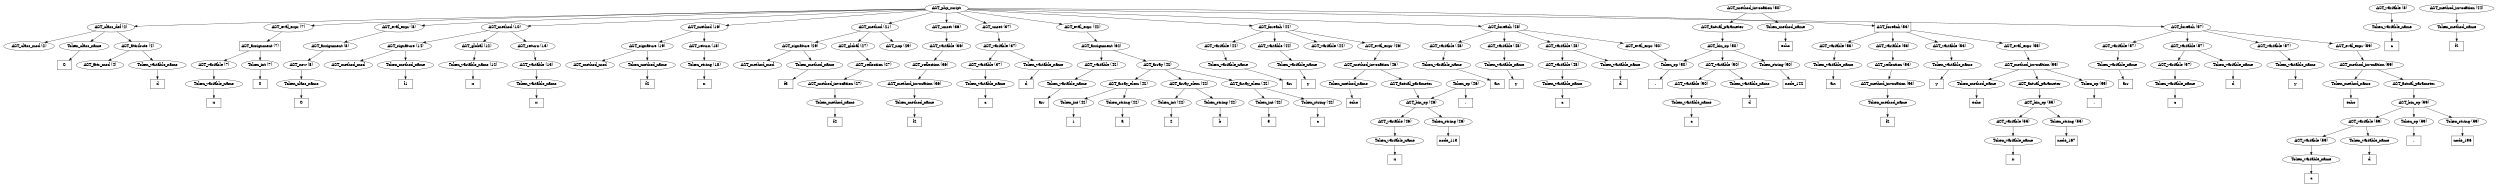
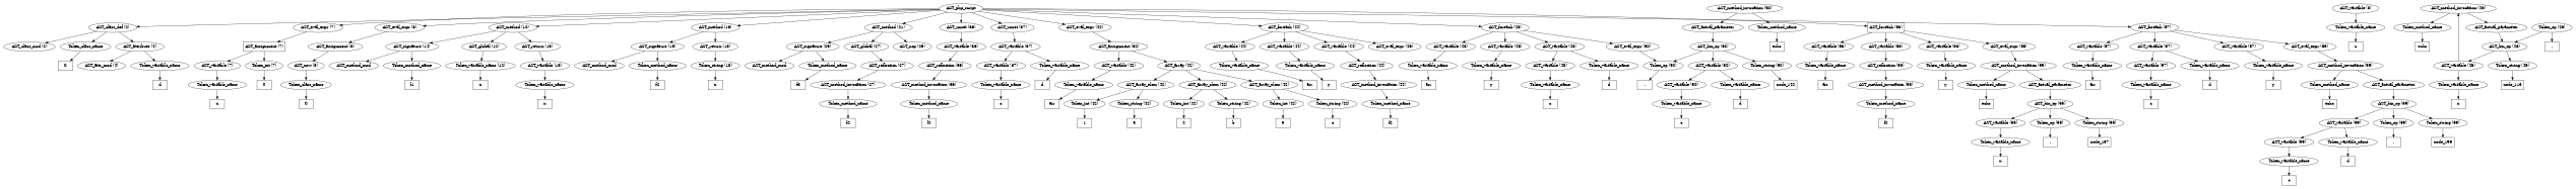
  digraph {
    n1 [label=AST_php_script]
    n2 [label="AST_class_def (2)"]
    n3 [label="AST_eval_expr (7)"]
    n4 [label="AST_eval_expr (8)"]
    n5 [label="AST_method (10)"]
    n6 [label="AST_method (16)"]
    n7 [label="AST_method (21)"]
    n8 [label="AST_unset (36)"]
    n9 [label="AST_unset (37)"]
    n10 [label="AST_eval_expr (42)"]
    n11 [label="AST_foreach (44)"]
    n12 [label="AST_foreach (48)"]
    n13 [label="AST_foreach (53)" shape=box]
    n14 [label="AST_foreach (57)"]
    n15 [label="AST_class_mod (2)"]
    n16 [label=Token_class_name]
    n17 [label="AST_attribute (4)"]
    n18 [label="AST_assignment (7)" shape=box]
    n19 [label="AST_assignment (8)"]
    n20 [label="AST_signature (14)"]
    n21 [label="AST_global (12)"]
    n22 [label="AST_return (13)"]
    n23 [label="AST_signature (19)"]
    n24 [label="AST_return (18)"]
    n25 [label="AST_signature (29)"]
    n26 [label="AST_global (27)"]
    n27 [label="AST_nop (29)"]
    n28 [label="AST_variable (36)"]
    n29 [label="AST_variable (37)"]
    n30 [label="AST_assignment (62)"]
    n31 [label="AST_variable (44)"]
    n32 [label="AST_variable (44)"]
    n33 [label="AST_variable (44)"]
    n34 [label="AST_eval_expr (46)"]
    n35 [label="AST_variable (48)"]
    n36 [label="AST_variable (48)"]
    n37 [label="AST_variable (48)"]
    n38 [label="AST_eval_expr (50)"]
    n39 [label="AST_variable (53)"]
    n40 [label="AST_variable (53)"]
    n41 [label="AST_variable (53)"]
    n42 [label="AST_eval_expr (55)"]
    n43 [label="AST_variable (57)"]
    n44 [label="AST_variable (57)"]
    n45 [label="AST_variable (57)"]
    n46 [label="AST_eval_expr (59)"]
    n47 [label=C shape=box]
    n48 [label="AST_attr_mod (4)"]
    n49 [label=Token_variable_name]
    n50 [label=d shape=box]
    n51 [label="AST_variable (7)"]
    n52 [label="Token_int (7)"]
    n53 [label=Token_variable_name]
    n54 [label=0 shape=box]
    n55 [label=x shape=box]
    n56 [label="AST_new (8)"]
    n57 [label="AST_variable (8)"]
    n58 [label=Token_variable_name]
    n59 [label=Token_class_name]
    n60 [label=c shape=box]
    n61 [label=C shape=box]
    n62 [label=AST_method_mod]
    n63 [label=Token_method_name]
    n64 [label="Token_variable_name (12)"]
    n65 [label="AST_variable (13)"]
    n66 [label=f1 shape=box]
    n67 [label=x shape=box]
    n68 [label=Token_variable_name]
    n69 [label=x shape=box]
    n70 [label=AST_method_mod]
    n71 [label=Token_method_name]
    n72 [label="Token_string (18)"]
    n73 [label=f2 shape=box]
    n74 [label=x shape=box]
    n75 [label=AST_method_mod]
    n76 [label=Token_method_name]
    n77 [label="AST_reflection (27)"]
    n78 [label=f3 shape=box]
    n79 [label="AST_method_invocation (27)"]
    n80 [label=Token_method_name]
    n81 [label=f2 shape=box]
    n82 [label="AST_reflection (36)"]
    n83 [label="AST_method_invocation (36)"]
    n84 [label=Token_method_name]
    n85 [label=f2 shape=box]
    n86 [label="AST_variable (37)"]
    n87 [label=Token_variable_name]
    n88 [label=Token_variable_name]
    n89 [label=d shape=box]
    n90 [label=c shape=box]
    n91 [label="AST_variable (42)"]
    n92 [label="AST_array (42)"]
    n93 [label=Token_variable_name]
    n94 [label="AST_array_elem (42)"]
    n95 [label="AST_array_elem (42)"]
    n96 [label="AST_array_elem (42)"]
    n97 [label=arr shape=box]
    n98 [label="Token_int (42)"]
    n99 [label="Token_string (42)"]
    n100 [label="Token_int (42)"]
    n101 [label="Token_string (42)"]
    n102 [label="Token_int (42)"]
    n103 [label="Token_string (42)"]
    n104 [label=1 shape=box]
    n105 [label=a shape=box]
    n106 [label=2 shape=box]
    n107 [label=b shape=box]
    n108 [label=3 shape=box]
    n109 [label=c shape=box]
    n110 [label=Token_variable_name]
    n111 [label=Token_variable_name]
+   n112 [label="AST_reflection (44)"]
    n113 [label="AST_method_invocation (46)"]
    n114 [label=arr shape=box]
    n115 [label=y shape=box]
    n116 [label="AST_method_invocation (44)"]
    n117 [label=Token_method_name]
    n118 [label=f2 shape=box]
    n119 [label=Token_method_name]
    n120 [label=AST_actual_parameter]
    n121 [label=echo shape=box]
    n122 [label="AST_bin_op (46)"]
    n123 [label="AST_variable (46)"]
    n124 [label="Token_string (46)"]
    n125 [label=Token_variable_name]
    n126 [label="Token_op (46)"]
    n127 [label="." shape=box]
    node_113 [shape=box]
    n129 [label=x shape=box]
    n130 [label=Token_variable_name]
    n131 [label=Token_variable_name]
    n132 [label="AST_variable (48)"]
    n133 [label=Token_variable_name]
    n134 [label="Token_op (50)"]
    n135 [label=arr shape=box]
    n136 [label=y shape=box]
    n137 [label=Token_variable_name]
    n138 [label=d shape=box]
    n139 [label=c shape=box]
    n140 [label="AST_method_invocation (50)"]
    n141 [label=Token_method_name]
    n142 [label=AST_actual_parameter]
    n143 [label=echo shape=box]
    n144 [label="AST_bin_op (50)"]
    n145 [label="AST_variable (50)"]
    n146 [label="Token_string (50)"]
    n147 [label="AST_variable (50)"]
    n148 [label=Token_variable_name]
    n149 [label="." shape=box]
    node_142 [shape=box]
    n151 [label=Token_variable_name]
    n152 [label=d shape=box]
    n153 [label=c shape=box]
    n154 [label=Token_variable_name]
    n155 [label="AST_reflection (53)"]
    n156 [label=Token_variable_name]
    n157 [label="AST_method_invocation (55)"]
    n158 [label=arr shape=box]
    n159 [label="AST_method_invocation (53)"]
    n160 [label=Token_method_name]
    n161 [label=f2 shape=box]
    n162 [label=y shape=box]
    n163 [label=Token_method_name]
    n164 [label=AST_actual_parameter]
    n165 [label=echo shape=box]
    n166 [label="AST_bin_op (55)"]
    n167 [label="AST_variable (55)"]
    n168 [label="Token_op (55)"]
    n169 [label="Token_string (55)"]
    n170 [label=Token_variable_name]
    n171 [label="." shape=box]
    node_167 [shape=box]
    n173 [label=x shape=box]
    n174 [label=Token_variable_name]
    n175 [label="AST_variable (57)"]
    n176 [label=Token_variable_name]
    n177 [label=Token_variable_name]
    n178 [label="AST_method_invocation (59)"]
    n179 [label=arr shape=box]
    n180 [label=Token_variable_name]
    n181 [label=d shape=box]
    n182 [label=c shape=box]
    n183 [label=y shape=box]
    n184 [label=Token_method_name]
    n185 [label=AST_actual_parameter]
    n186 [label=echo shape=box]
    n187 [label="AST_bin_op (59)"]
    n188 [label="AST_variable (59)"]
    n189 [label="Token_op (59)"]
    n190 [label="Token_string (59)"]
    n191 [label="AST_variable (59)"]
    n192 [label=Token_variable_name]
    n193 [label="." shape=box]
    node_196 [shape=box]
    n195 [label=Token_variable_name]
    n196 [label=d shape=box]
    n197 [label=c shape=box]
    n1 -> n2
    n1 -> n3
    n1 -> n4
    n1 -> n5
    n1 -> n6
    n1 -> n7
    n1 -> n8
    n1 -> n9
    n1 -> n10
    n1 -> n11
    n1 -> n12
    n1 -> n13
    n1 -> n14
    n2 -> n15
    n2 -> n16
    n2 -> n17
    n3 -> n18
    n4 -> n19
    n5 -> n20
    n5 -> n21
    n5 -> n22
    n6 -> n23
    n6 -> n24
    n7 -> n25
    n7 -> n26
    n7 -> n27
    n8 -> n28
    n9 -> n29
    n10 -> n30
    n11 -> n31
    n11 -> n32
    n11 -> n33
    n11 -> n34
    n12 -> n35
    n12 -> n36
    n12 -> n37
    n12 -> n38
    n13 -> n39
    n13 -> n40
    n13 -> n41
    n13 -> n42
    n14 -> n43
    n14 -> n44
    n14 -> n45
    n14 -> n46
    n16 -> n47
    n17 -> n48
    n17 -> n49
    n18 -> n51
    n18 -> n52
    n19 -> n56
    n20 -> n62
    n20 -> n63
    n21 -> n64
    n22 -> n65
    n23 -> n70
    n23 -> n71
    n24 -> n72
    n25 -> n75
    n25 -> n76
    n26 -> n77
    n28 -> n82
    n29 -> n86
    n29 -> n87
    n30 -> n91
    n30 -> n92
    n31 -> n110
    n32 -> n111
-   n34 -> n113
+   n33 -> n112
+   n123 -> n113
    n35 -> n130
    n36 -> n131
    n37 -> n132
    n37 -> n133
    n38 -> n134
    n39 -> n154
    n40 -> n155
    n41 -> n156
    n42 -> n157
    n43 -> n174
    n44 -> n175
    n44 -> n176
    n45 -> n177
    n46 -> n178
    n49 -> n50
    n51 -> n53
    n52 -> n54
    n53 -> n55
    n56 -> n59
    n57 -> n58
    n58 -> n60
    n59 -> n61
    n63 -> n66
    n64 -> n67
    n65 -> n68
    n68 -> n69
    n71 -> n73
    n72 -> n74
    n76 -> n78
    n77 -> n79
    n79 -> n80
    n80 -> n81
    n82 -> n83
    n83 -> n84
    n84 -> n85
    n86 -> n88
    n87 -> n89
    n88 -> n90
    n91 -> n93
    n92 -> n94
    n92 -> n95
    n92 -> n96
    n93 -> n97
    n94 -> n98
    n94 -> n99
    n95 -> n100
    n95 -> n101
    n96 -> n102
    n96 -> n103
    n98 -> n104
    n99 -> n105
    n100 -> n106
    n101 -> n107
    n102 -> n108
    n103 -> n109
    n110 -> n114
    n111 -> n115
+   n112 -> n116
    n113 -> n119
    n113 -> n120
    n116 -> n117
    n117 -> n118
    n119 -> n121
    n120 -> n122
    n122 -> n123
    n122 -> n124
    n123 -> n125
    n124 -> node_113
    n125 -> n129
    n126 -> n122
    n126 -> n127
    n130 -> n135
    n131 -> n136
    n132 -> n137
    n133 -> n138
    n134 -> n149
    n137 -> n139
    n140 -> n141
    n140 -> n142
    n141 -> n143
    n142 -> n144
    n144 -> n134
    n144 -> n145
    n144 -> n146
    n145 -> n147
    n145 -> n148
    n146 -> node_142
    n147 -> n151
    n148 -> n152
    n151 -> n153
    n154 -> n158
    n155 -> n159
    n156 -> n162
    n157 -> n163
    n157 -> n164
    n159 -> n160
    n160 -> n161
    n163 -> n165
    n164 -> n166
    n166 -> n167
-   n157 -> n168
+   n166 -> n168
    n166 -> n169
    n167 -> n170
    n168 -> n171
    n169 -> node_167
    n170 -> n173
    n174 -> n179
    n175 -> n180
    n176 -> n181
    n177 -> n183
    n178 -> n184
    n178 -> n185
    n180 -> n182
    n184 -> n186
    n185 -> n187
    n187 -> n188
    n187 -> n189
    n187 -> n190
    n188 -> n191
    n188 -> n192
    n189 -> n193
    n190 -> node_196
    n191 -> n195
    n192 -> n196
    n195 -> n197
  }
